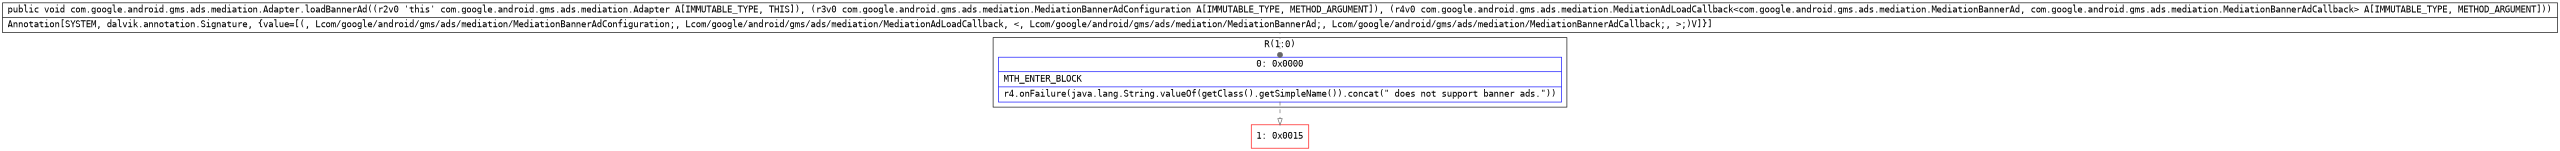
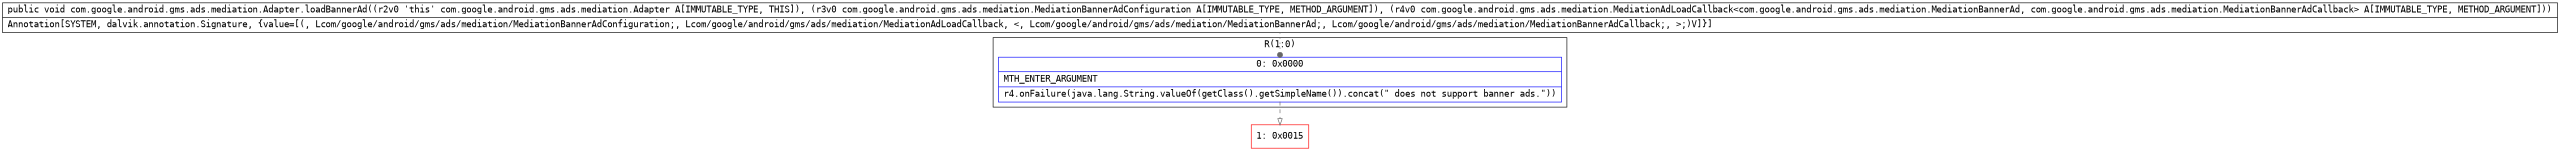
  digraph {
    fontname="DejaVu Sans Mono"
    node [shape=record fontname="DejaVu Sans Mono"]
    edge [color=gray40 fontname="DejaVu Sans Mono"]
-   n1 [color=blue label="{0\:\ 0x0000|MTH_ENTER_BLOCK\l|r4.onFailure(java.lang.String.valueOf(getClass().getSimpleName()).concat(\" does not support banner ads.\"))\l}"]
+   n1 [color=blue label="{0\:\ 0x0000|MTH_ENTER_ARGUMENT\l|r4.onFailure(java.lang.String.valueOf(getClass().getSimpleName()).concat(\" does not support banner ads.\"))\l}"]
    n2 [color=red label="{1\:\ 0x0015}"]
    n3 [label="{public void com.google.android.gms.ads.mediation.Adapter.loadBannerAd((r2v0 'this' com.google.android.gms.ads.mediation.Adapter A[IMMUTABLE_TYPE, THIS]), (r3v0 com.google.android.gms.ads.mediation.MediationBannerAdConfiguration A[IMMUTABLE_TYPE, METHOD_ARGUMENT]), (r4v0 com.google.android.gms.ads.mediation.MediationAdLoadCallback\<com.google.android.gms.ads.mediation.MediationBannerAd, com.google.android.gms.ads.mediation.MediationBannerAdCallback\> A[IMMUTABLE_TYPE, METHOD_ARGUMENT]))  | Annotation[SYSTEM, dalvik.annotation.Signature, \{value=[(, Lcom\/google\/android\/gms\/ads\/mediation\/MediationBannerAdConfiguration;, Lcom\/google\/android\/gms\/ads\/mediation\/MediationAdLoadCallback, \<, Lcom\/google\/android\/gms\/ads\/mediation\/MediationBannerAd;, Lcom\/google\/android\/gms\/ads\/mediation\/MediationBannerAdCallback;, \>;)V]\}]\l}"]
    subgraph cluster_1 {
      label="R(1:0)"
      n1
    }
    n1 -> n2 [style=dashed arrowhead=onormal]
    n3 -> n1 [style=dotted arrowhead=dot]
  }
